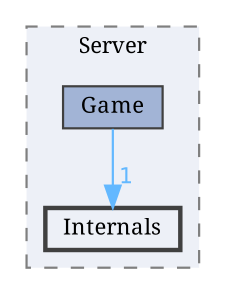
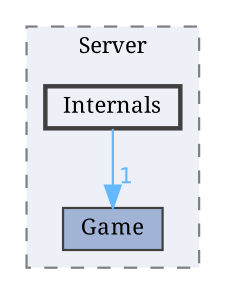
  digraph {
    compound=true
    fontname="Noto Serif"
    node [color=grey25 fontname="Noto Serif" fontsize=10 shape=box]
    n1 [fillcolor="#a2b4d6" height=0.2 label=Game style=filled width=0.4]
    n2 [fillcolor="#edf0f7" height=0.2 label=Internals style="filled,bold" width=0.4]
    subgraph cluster_1 {
      bgcolor="#edf0f7"
      fontsize=10
      label=Server
      pencolor=grey50
      style="filled,dashed"
      n1
      n2
    }
-   n1 -> n2 [color=steelblue1 fontcolor=steelblue1 fontname="Noto Serif" fontsize=10 headlabel=1 labeldistance=1.5 labelfontname=Helvetica labelfontsize=10]
+   n2 -> n1 [color=steelblue1 fontcolor=steelblue1 fontname="Noto Serif" fontsize=10 headlabel=1 labeldistance=1.5 labelfontname=Helvetica labelfontsize=10]
  }
